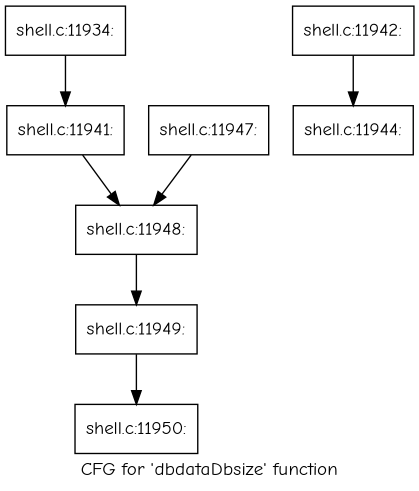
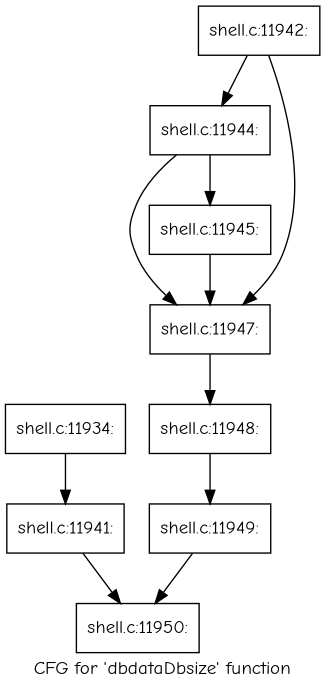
  digraph {
    fontname="Comic Neue"
    label="CFG for 'dbdataDbsize' function"
    node [fontname="Comic Neue" shape=record]
    edge [fontname="Comic Neue"]
    n1 [label="{shell.c:11934:}"]
    n2 [label="{shell.c:11941:}"]
    n3 [label="{shell.c:11950:}"]
    n4 [label="{shell.c:11942:}"]
    n5 [label="{shell.c:11944:}"]
    n6 [label="{shell.c:11947:}"]
+   n7 [label="{shell.c:11945:}"]
    n8 [label="{shell.c:11948:}"]
    n9 [label="{shell.c:11949:}"]
    n1 -> n2
-   n2 -> n8
+   n2 -> n3
    n4 -> n5
+   n4 -> n6
+   n5 -> n6
+   n5 -> n7
    n6 -> n8
+   n7 -> n6
    n8 -> n9
    n9 -> n3
  }
